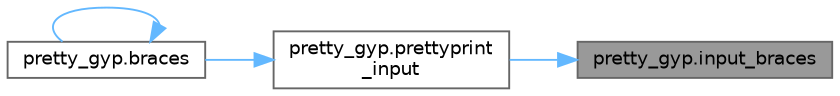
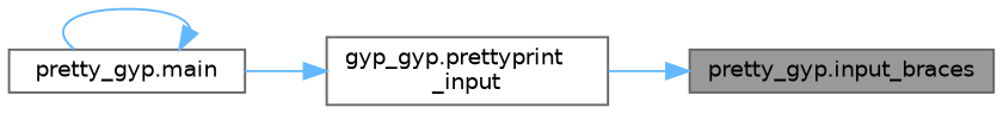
  digraph {
    rankdir=RL
    node [color=grey40 fillcolor=white fontname=Helvetica fontsize=10 shape=box style=filled]
    edge [color=steelblue1 dir=back fontname=Helvetica fontsize=10 labelfontname=Helvetica labelfontsize=10 style=solid]
    n1 [color=gray40 fillcolor=grey60 fontcolor=black height=0.2 label="pretty_gyp.input_braces" width=0.4]
-   n2 [height=0.2 label="pretty_gyp.prettyprint\l_input" width=0.4]
-   n3 [height=0.2 label="pretty_gyp.braces" width=0.4]
+   n2 [height=0.2 label="gyp_gyp.prettyprint\l_input" width=0.4]
+   n3 [height=0.2 label="pretty_gyp.main" width=0.4]
    n1 -> n2
    n2 -> n3
    n3 -> n3
  }
